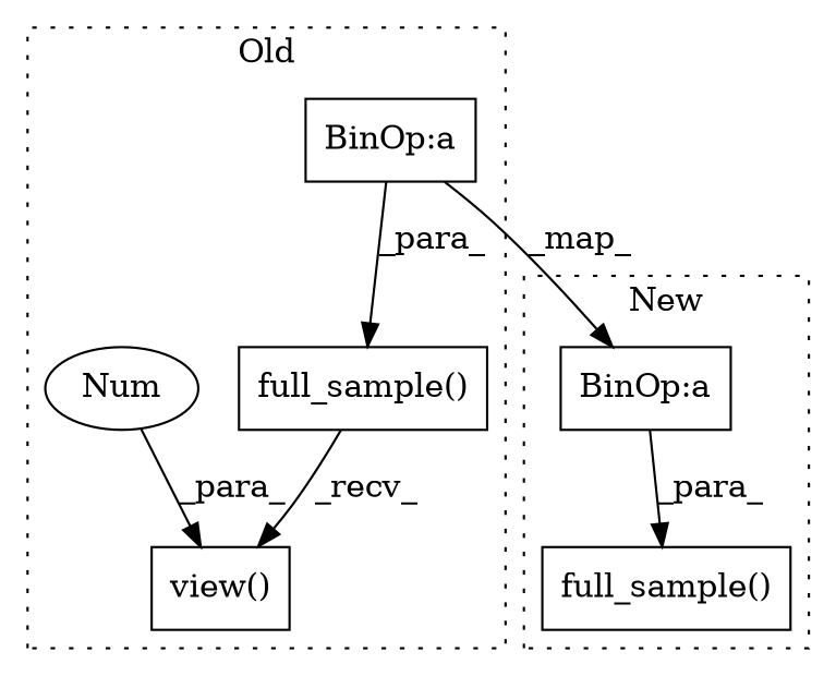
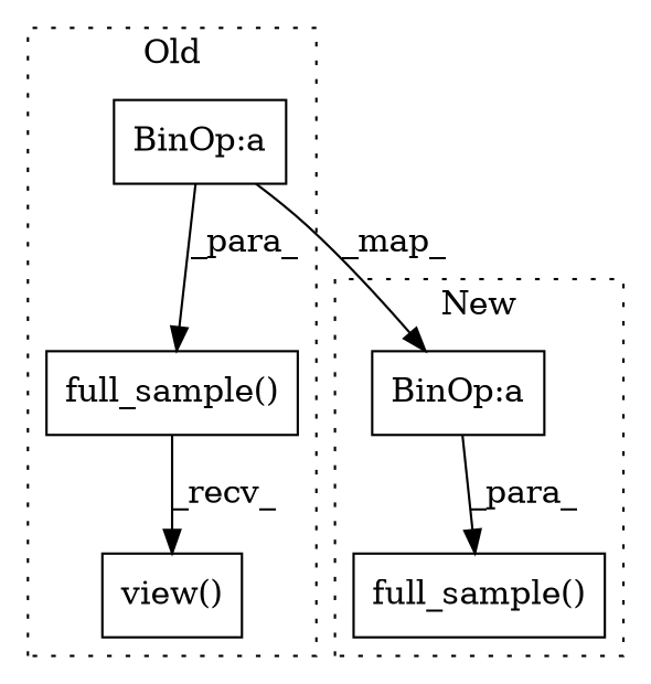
  digraph {
    node [a=75 l=3 shape=box]
    n1 [l="52,1" label="view()" s="8030,8084"]
    n2 [a=82 label="BinOp:a" s=8071]
    n3 [l="23,1" label="full_sample()" s="8030,8075"]
-   n4 [a=76 l=2 label=Num s=8082 shape=ellipse]
    n5 [l="23,68" label="full_sample()" s="8105,8150"]
    n6 [a=82 label="BinOp:a" s=8146]
    subgraph cluster_1 {
      label=Old
      style=dotted
      n1
      n2
      n3
-     n4
    }
    subgraph cluster_2 {
      label=New
      style=dotted
      n5
      n6
    }
    n2 -> n3 [label=_para_]
    n2 -> n6 [label=_map_]
    n3 -> n1 [label=_recv_]
-   n4 -> n1 [label=_para_]
    n6 -> n5 [label=_para_]
  }
